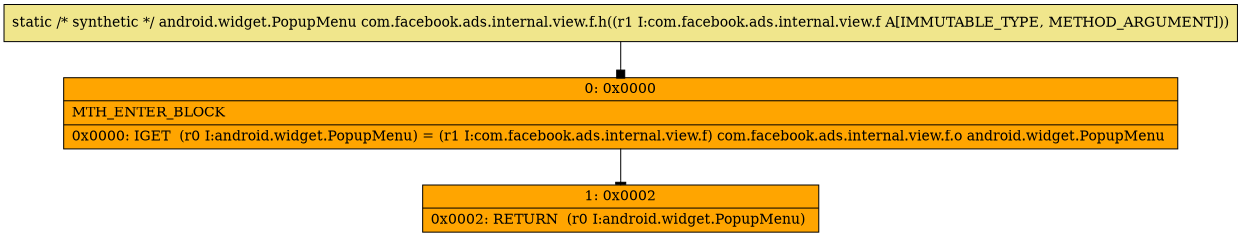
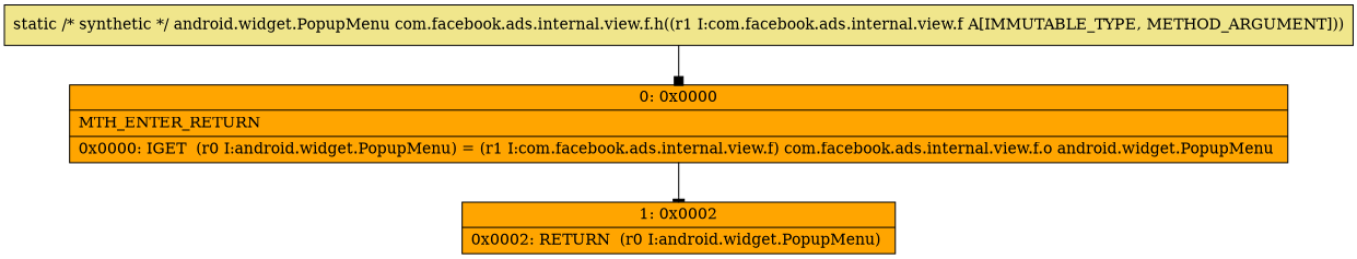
  digraph {
    node [shape=record style=filled fillcolor=orange]
-   n1 [label="{0\:\ 0x0000|MTH_ENTER_BLOCK\l|0x0000: IGET  (r0 I:android.widget.PopupMenu) = (r1 I:com.facebook.ads.internal.view.f) com.facebook.ads.internal.view.f.o android.widget.PopupMenu \l}"]
+   n1 [label="{0\:\ 0x0000|MTH_ENTER_RETURN\l|0x0000: IGET  (r0 I:android.widget.PopupMenu) = (r1 I:com.facebook.ads.internal.view.f) com.facebook.ads.internal.view.f.o android.widget.PopupMenu \l}"]
    n2 [label="{1\:\ 0x0002|0x0002: RETURN  (r0 I:android.widget.PopupMenu) \l}"]
    n3 [label="{static \/* synthetic *\/ android.widget.PopupMenu com.facebook.ads.internal.view.f.h((r1 I:com.facebook.ads.internal.view.f A[IMMUTABLE_TYPE, METHOD_ARGUMENT])) }" fillcolor=khaki]
    n1 -> n2 [arrowhead=tee]
    n3 -> n1 [arrowhead=box]
  }
